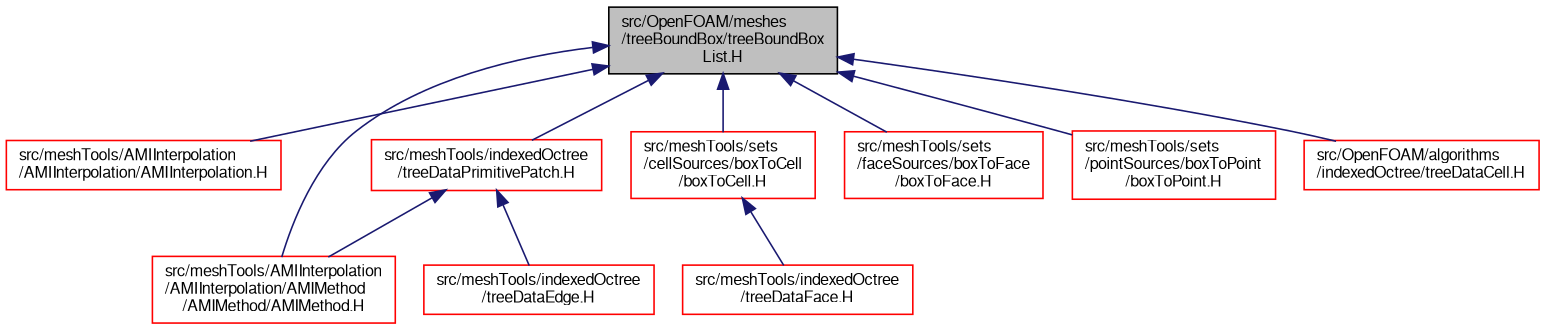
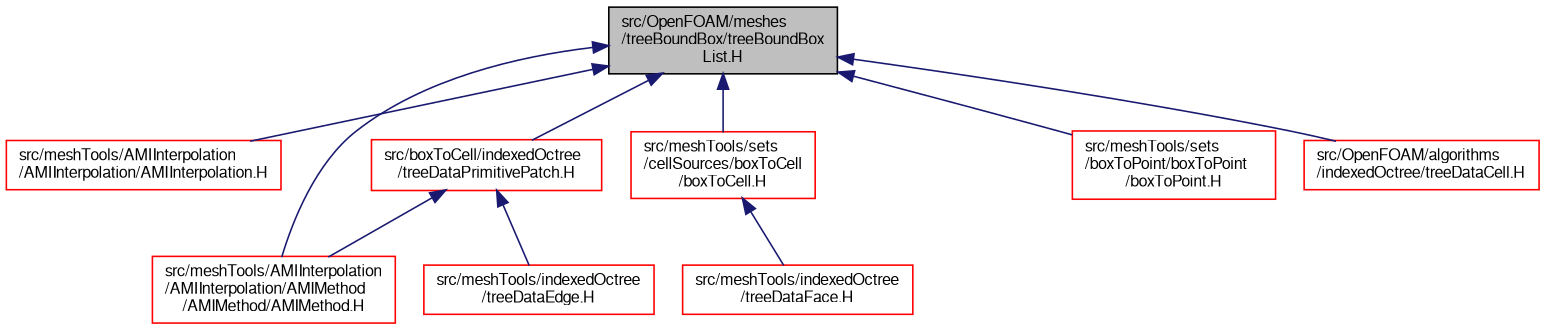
  digraph {
    node [color=red fontname=FreeSans fontsize=10 shape=record]
    edge [color=midnightblue dir=back fontname=FreeSans fontsize=10 labelfontname=FreeSans labelfontsize=10 style=solid]
    n1 [color=black fillcolor=grey75 fontcolor=black height=0.2 label="src/OpenFOAM/meshes\l/treeBoundBox/treeBoundBox\lList.H" style=filled width=0.4]
    n2 [height=0.2 label="src/meshTools/AMIInterpolation\l/AMIInterpolation/AMIInterpolation.H" width=0.4]
    n3 [height=0.2 label="src/meshTools/AMIInterpolation\l/AMIInterpolation/AMIMethod\l/AMIMethod/AMIMethod.H" width=0.4]
-   n4 [height=0.2 label="src/meshTools/indexedOctree\l/treeDataPrimitivePatch.H" width=0.4]
+   n4 [height=0.2 label="src/boxToCell/indexedOctree\l/treeDataPrimitivePatch.H" width=0.4]
    n5 [height=0.2 label="src/meshTools/sets\l/cellSources/boxToCell\l/boxToCell.H" width=0.4]
-   n6 [height=0.2 label="src/meshTools/sets\l/faceSources/boxToFace\l/boxToFace.H" width=0.4]
-   n7 [height=0.2 label="src/meshTools/sets\l/pointSources/boxToPoint\l/boxToPoint.H" width=0.4]
+   n7 [height=0.2 label="src/meshTools/sets\l/boxToPoint/boxToPoint\l/boxToPoint.H" width=0.4]
    n8 [height=0.2 label="src/OpenFOAM/algorithms\l/indexedOctree/treeDataCell.H" width=0.4]
    n9 [height=0.2 label="src/meshTools/indexedOctree\l/treeDataEdge.H" width=0.4]
    n10 [height=0.2 label="src/meshTools/indexedOctree\l/treeDataFace.H" width=0.4]
    n1 -> n2
    n1 -> n3
    n1 -> n4
    n1 -> n5
-   n1 -> n6
    n1 -> n7
    n1 -> n8
    n4 -> n3
    n4 -> n9
    n5 -> n10
  }
